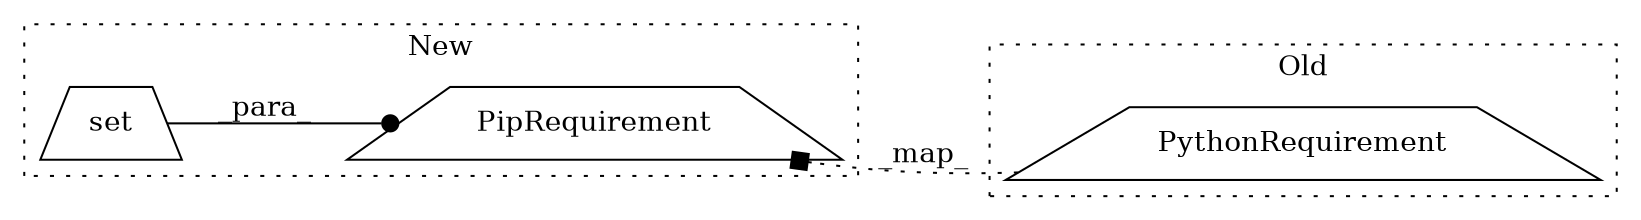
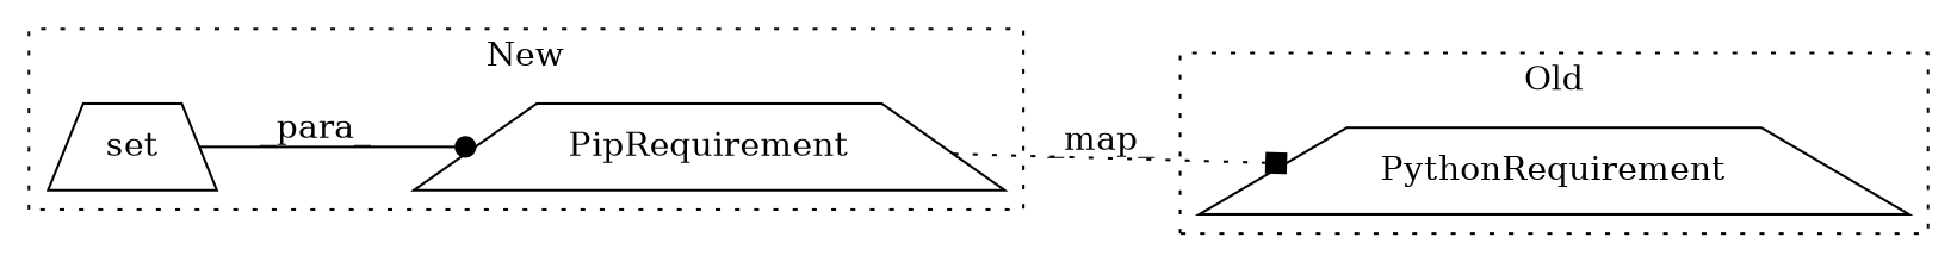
  digraph {
    rankdir=LR
    node [a=32 shape=trapezium]
    n1 [l="15,1" label=PipRequirement s="344,378"]
    n2 [l="4,1" label=set s="340,379"]
    n3 [l="18,1" label=PythonRequirement s="346,383"]
    subgraph cluster_1 {
      label=New
      style=dotted
      n1
      n2
    }
    subgraph cluster_2 {
      label=Old
      style=dotted
      n3
    }
    n2 -> n1 [arrowhead=dot label=_para_ style=solid]
-   n3 -> n1 [arrowhead=box label=_map_ style=dotted]
+   n1 -> n3 [arrowhead=box label=_map_ style=dotted]
  }
